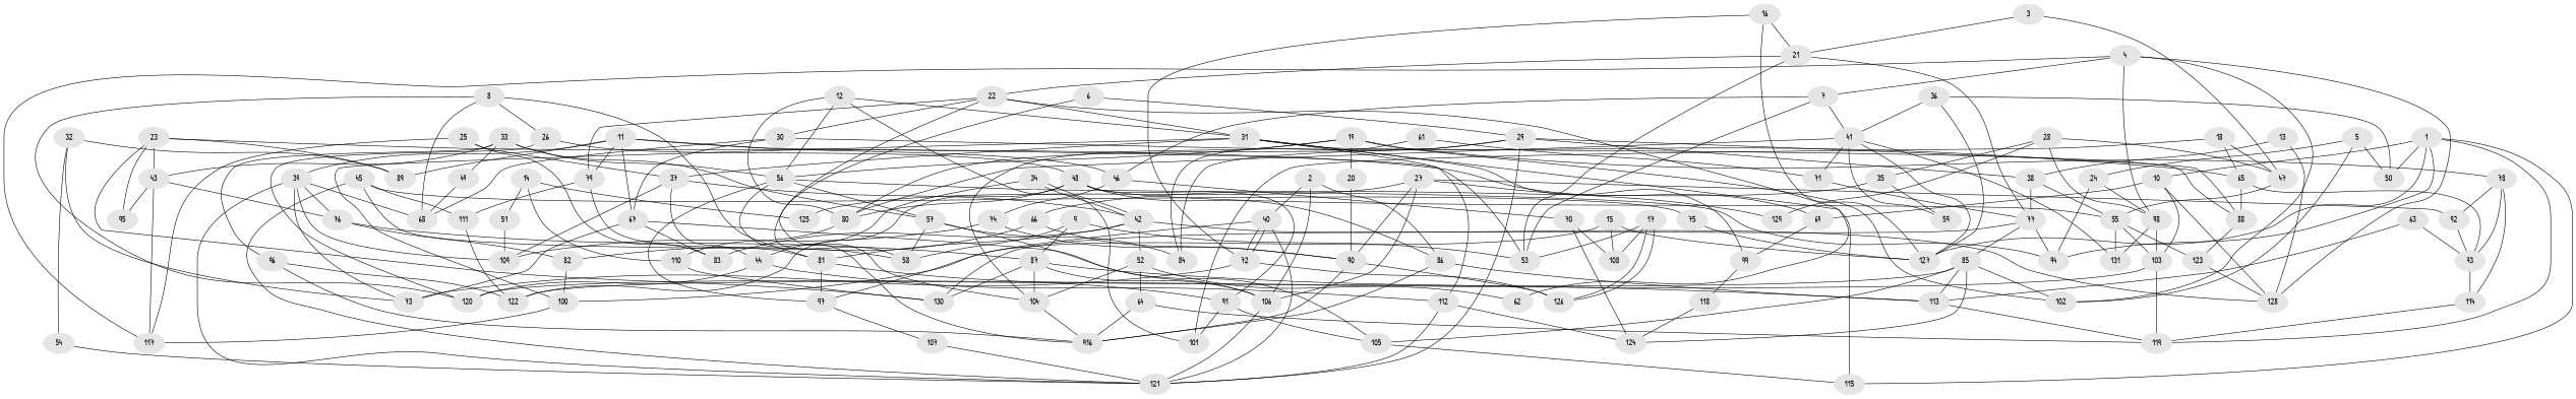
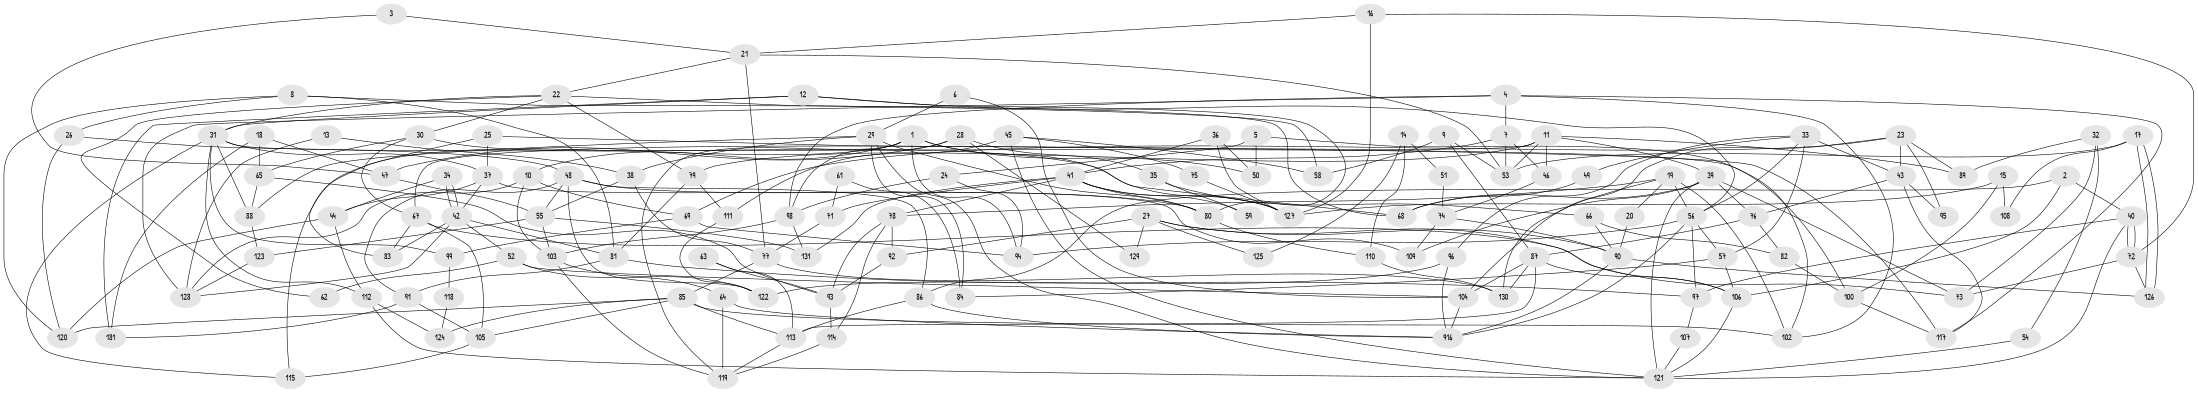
  graph {
    fontname="Patrick Hand"
    node [color=gray90 fontname="Patrick Hand" style=filled]
    edge [fontname="Patrick Hand"]
    1
    10
    50
    94
    115
    119
    127
    128
    69
    103
    2
    40
    86
    106
    72
    121
    97
    n18 [label=916]
    113
    3
    21
    47
    53
    22
    77
    55
    4
    7
    98
    102
    117
    41
    46
    131
    5
    24
    6
    29
    104
    80
    38
    84
    88
    78
    59
    71
-   70
    74
    8
    26
    68
    81
    120
    48
    91
    9
    58
    87
    130
    99
    122
    11
    39
    67
    79
    89
    73
    109
    76
    83
    105
    111
    12
    31
    56
-   101
+   101 [label=181]
    100
    37
    112
    57
    110
    13
    14
    51
    125
    15
    108
    16
    126
    17
    18
    65
    93
    19
    20
    90
    92
    114
    30
    62
    85
    23
    43
    95
    25
    42
    44
    27
    129
    28
    35
    66
    123
    118
    124
    32
    54
    33
    49
    96
    34
    52
    82
    36
    107
    64
    45
    75
    61
    63
    1 -- 10
    1 -- 50
    1 -- 94
    1 -- 115
    1 -- 119
    1 -- 127
    10 -- 128
    10 -- 69
    10 -- 103
    69 -- 99
    103 -- 119
    103 -- 122
    2 -- 40
    2 -- 86
    2 -- 106
    40 -- 72
    40 -- 72
    40 -- 121
    40 -- 97
    86 -- n18
    86 -- 113
    106 -- 121
    72 -- 73
    72 -- 126
    97 -- 107
    113 -- 119
    3 -- 21
    3 -- 47
    21 -- 53
    21 -- 22
    21 -- 77
    47 -- 55
    22 -- 58
    22 -- 79
    22 -- 31
    22 -- 30
    22 -- 62
-   77 -- 94
+   69 -- 94
    77 -- 130
    77 -- 85
    55 -- 103
    55 -- 131
    55 -- 123
    4 -- 128
    4 -- 7
    4 -- 98
    4 -- 102
    4 -- 117
    7 -- 53
    7 -- 41
    7 -- 46
    98 -- 103
    98 -- 131
    41 -- 127
    41 -- 131
    41 -- 80
+   41 -- 78
    41 -- 59
    41 -- 71
-   46 -- 70
    46 -- 74
    5 -- 50
    5 -- 102
    5 -- 24
    24 -- 94
    24 -- 98
    6 -- 29
    6 -- 104
    29 -- 121
    29 -- 80
    29 -- 38
    29 -- 84
    29 -- 88
    104 -- n18
    80 -- 110
    38 -- 77
    38 -- 55
    88 -- 123
    78 -- 93
    78 -- 92
    78 -- 114
    71 -- 77
-   70 -- 108
-   70 -- 124
    74 -- 109
    74 -- 90
    8 -- 26
    8 -- 68
    8 -- 81
    8 -- 120
    26 -- 120
    26 -- 48
    81 -- 97
    81 -- 91
    48 -- 86
    48 -- 55
    48 -- 80
    48 -- 91
    48 -- 122
    91 -- 105
    91 -- 101
    9 -- 53
    9 -- 58
    9 -- 87
    87 -- 106
    87 -- 113
    87 -- 104
    87 -- 130
    99 -- 118
    11 -- 53
    11 -- 46
    11 -- 39
    11 -- 67
    11 -- 79
    11 -- 89
    39 -- 121
    39 -- 68
    39 -- 73
    39 -- 109
    39 -- 76
    67 -- 73
    67 -- 83
    67 -- 105
    79 -- 81
    79 -- 111
    76 -- 87
    76 -- 82
    105 -- 115
    111 -- 122
    12 -- 80
    12 -- 31
    12 -- 56
    12 -- 101
    31 -- 115
    31 -- 88
    31 -- 99
    31 -- 100
    31 -- 37
    31 -- 112
    56 -- 94
    56 -- 97
    56 -- n18
    56 -- 57
    100 -- 117
    37 -- 109
    37 -- 42
    37 -- 44
    112 -- 121
    112 -- 124
    57 -- 106
    57 -- 84
-   57 -- 58
    110 -- 130
    13 -- 128
    13 -- 38
    14 -- 110
    14 -- 51
    14 -- 125
-   51 -- 109
+   51 -- 74
    15 -- 127
    15 -- 100
    15 -- 108
    16 -- 127
    16 -- 72
    16 -- 21
    17 -- 53
    17 -- 108
    17 -- 126
    17 -- 126
    18 -- 47
    18 -- 101
    18 -- 65
    65 -- 88
    65 -- 93
    93 -- 114
    19 -- 102
    19 -- 104
    19 -- 78
    19 -- 56
    19 -- 20
    20 -- 90
    90 -- n18
    90 -- 126
    92 -- 93
    114 -- 119
    30 -- 68
    30 -- 67
    30 -- 65
    85 -- 113
    85 -- 102
    85 -- 120
    85 -- 105
    85 -- 124
    23 -- 69
    23 -- 130
    23 -- 89
    23 -- 43
    23 -- 95
    43 -- 117
    43 -- 76
    43 -- 95
    25 -- 117
    25 -- 83
    25 -- 37
    42 -- 128
    42 -- 81
    42 -- 83
    42 -- 52
    44 -- 120
    44 -- 112
    27 -- 106
    27 -- 125
    27 -- 90
    27 -- 92
    27 -- 129
    28 -- 47
    28 -- 98
    28 -- 129
    28 -- 35
    35 -- 59
    35 -- 66
    66 -- 90
    66 -- 82
    123 -- 128
    118 -- 124
    32 -- 89
    32 -- 73
    32 -- 54
    54 -- 121
    33 -- 56
    33 -- 57
    33 -- 43
    33 -- 49
    33 -- 96
    49 -- 68
    96 -- n18
    96 -- 122
    34 -- 42
    34 -- 42
    34 -- 44
    52 -- 104
    52 -- 62
    52 -- 64
    82 -- 100
    36 -- 50
    36 -- 127
    36 -- 41
    107 -- 121
    64 -- 119
    64 -- n18
    45 -- 121
    45 -- 58
    45 -- 111
    45 -- 75
    75 -- 127
    61 -- 84
    61 -- 71
    63 -- 113
    63 -- 93
  }
